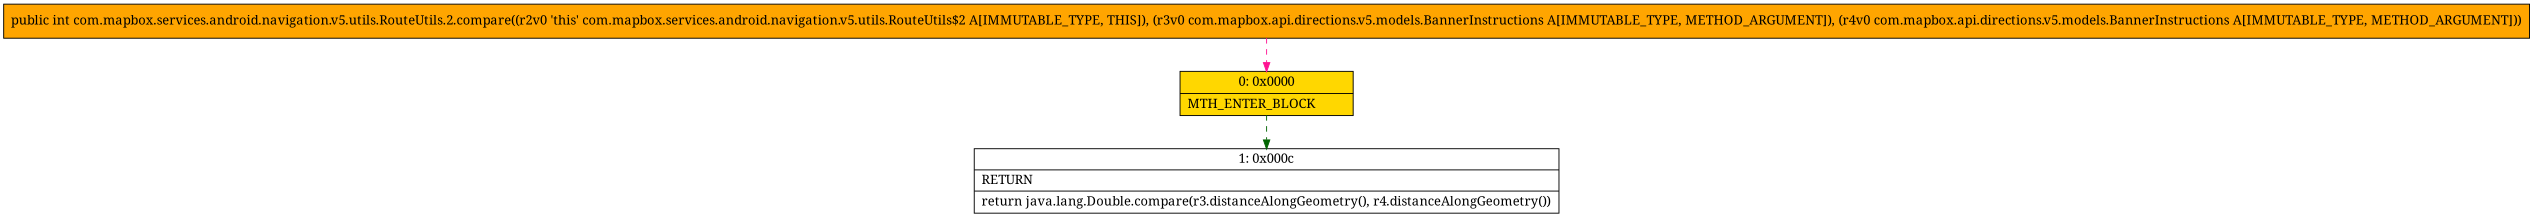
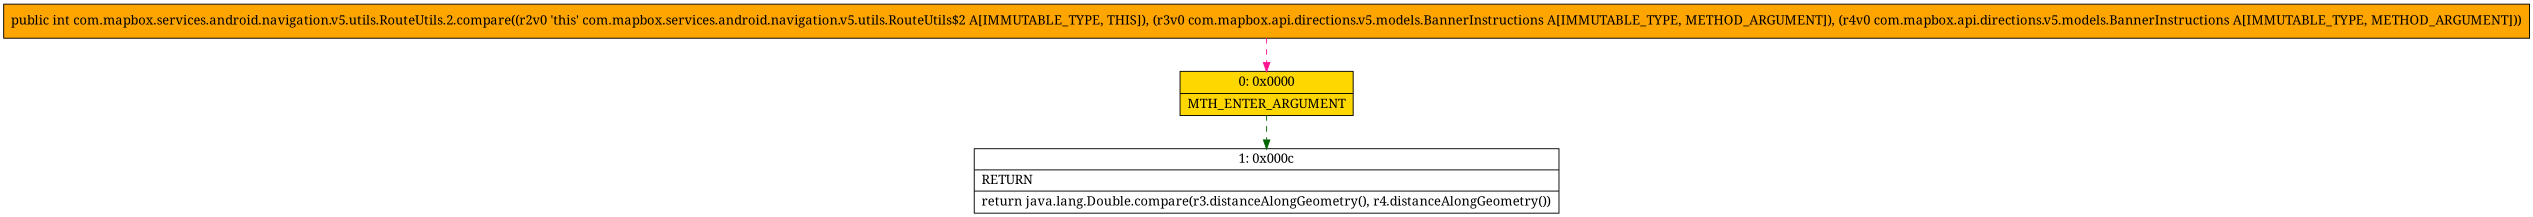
  digraph {
    fontname="Noto Serif"
    node [shape=record style=filled fontname="Noto Serif"]
    edge [style=dashed fontname="Noto Serif"]
-   n1 [label="{0\:\ 0x0000|MTH_ENTER_BLOCK\l}" fillcolor=gold]
+   n1 [label="{0\:\ 0x0000|MTH_ENTER_ARGUMENT\l}" fillcolor=gold]
    n2 [label="{1\:\ 0x000c|RETURN\l|return java.lang.Double.compare(r3.distanceAlongGeometry(), r4.distanceAlongGeometry())\l}" fillcolor=white]
    n3 [label="{public int com.mapbox.services.android.navigation.v5.utils.RouteUtils.2.compare((r2v0 'this' com.mapbox.services.android.navigation.v5.utils.RouteUtils$2 A[IMMUTABLE_TYPE, THIS]), (r3v0 com.mapbox.api.directions.v5.models.BannerInstructions A[IMMUTABLE_TYPE, METHOD_ARGUMENT]), (r4v0 com.mapbox.api.directions.v5.models.BannerInstructions A[IMMUTABLE_TYPE, METHOD_ARGUMENT])) }" fillcolor=orange]
    n1 -> n2 [color=darkgreen]
    n3 -> n1 [color=deeppink]
  }
